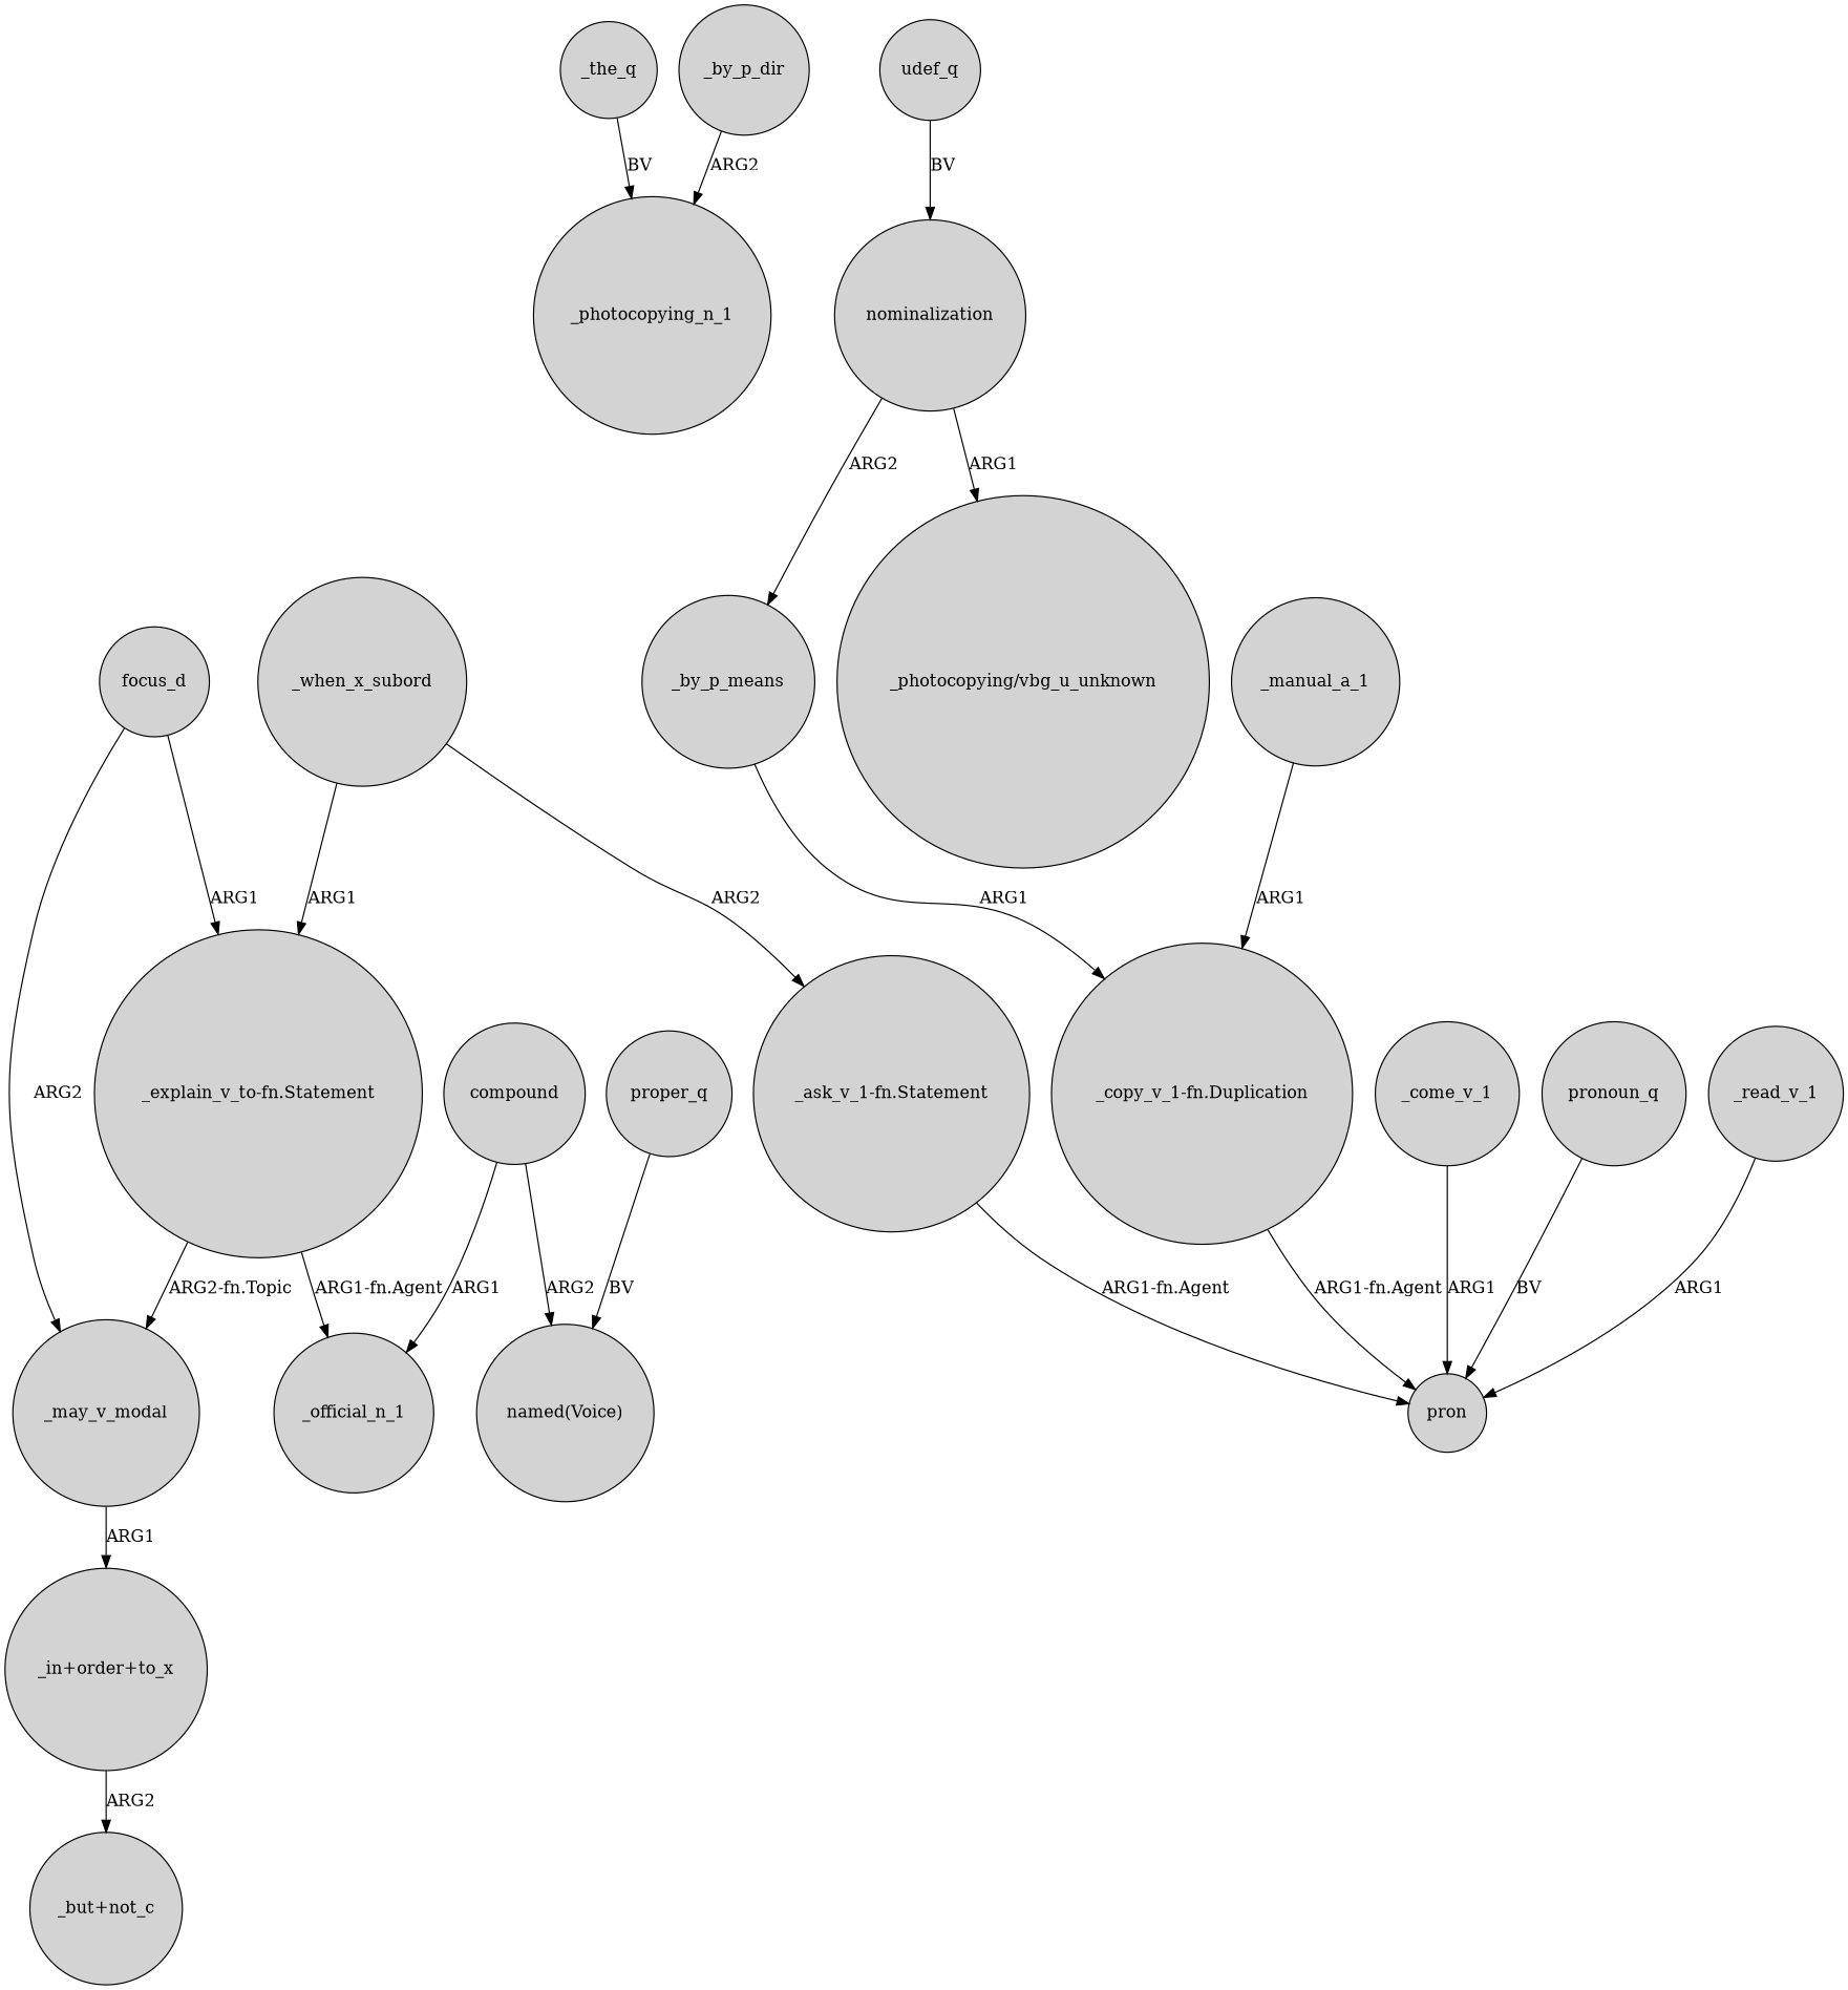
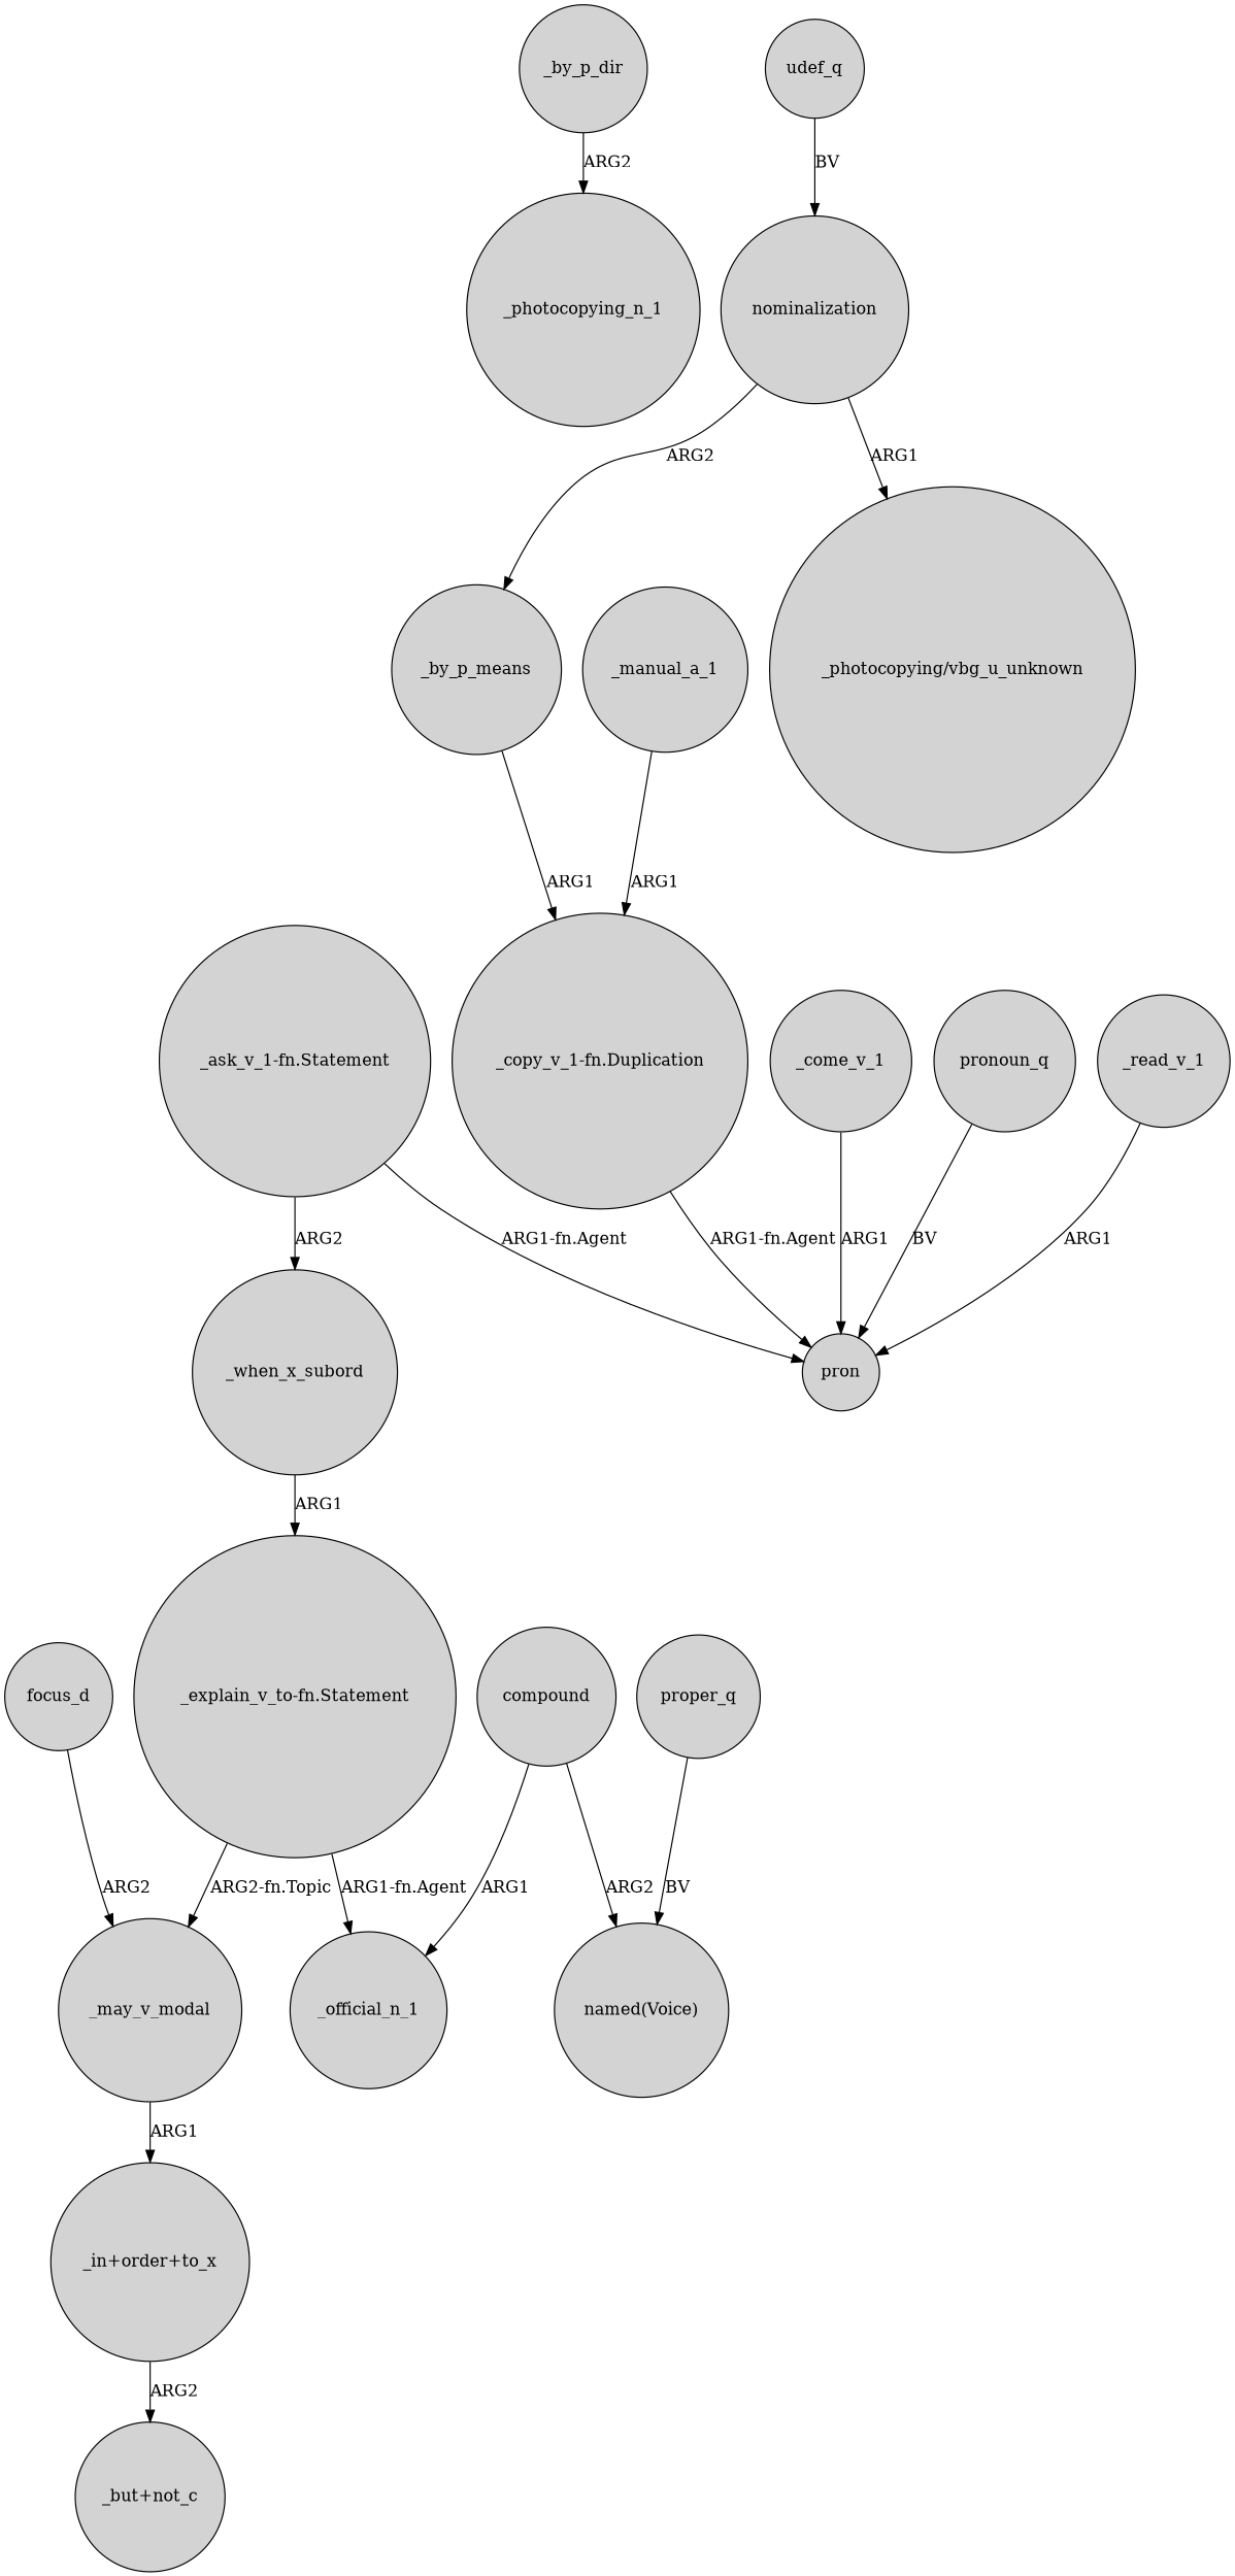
  digraph {
    node [shape=circle style=filled]
    n1 [label=_photocopying_n_1]
-   _the_q
    focus_d
    "_explain_v_to-fn.Statement"
    _may_v_modal
    _official_n_1
    "_in+order+to_x"
    _by_p_means
    "_copy_v_1-fn.Duplication"
    nominalization
    "_photocopying/vbg_u_unknown"
    pron
    compound
    "named(Voice)"
    "_but+not_c"
    _by_p_dir
    _come_v_1
    _when_x_subord
    n19 [label="_ask_v_1-fn.Statement"]
    pronoun_q
    udef_q
    _manual_a_1
    _read_v_1
    proper_q
-   _the_q -> n1 [label=BV]
-   focus_d -> "_explain_v_to-fn.Statement" [label=ARG1]
    focus_d -> _may_v_modal [label=ARG2]
    "_explain_v_to-fn.Statement" -> _may_v_modal [label="ARG2-fn.Topic"]
    "_explain_v_to-fn.Statement" -> _official_n_1 [label="ARG1-fn.Agent"]
    _may_v_modal -> "_in+order+to_x" [label=ARG1]
    "_in+order+to_x" -> "_but+not_c" [label=ARG2]
    _by_p_means -> "_copy_v_1-fn.Duplication" [label=ARG1]
    "_copy_v_1-fn.Duplication" -> pron [label="ARG1-fn.Agent"]
    nominalization -> _by_p_means [label=ARG2]
    nominalization -> "_photocopying/vbg_u_unknown" [label=ARG1]
    compound -> _official_n_1 [label=ARG1]
    compound -> "named(Voice)" [label=ARG2]
    _by_p_dir -> n1 [label=ARG2]
    _come_v_1 -> pron [label=ARG1]
    _when_x_subord -> "_explain_v_to-fn.Statement" [label=ARG1]
-   _when_x_subord -> n19 [label=ARG2]
+   n19 -> _when_x_subord [label=ARG2]
    n19 -> pron [label="ARG1-fn.Agent"]
    pronoun_q -> pron [label=BV]
    udef_q -> nominalization [label=BV]
    _manual_a_1 -> "_copy_v_1-fn.Duplication" [label=ARG1]
    _read_v_1 -> pron [label=ARG1]
    proper_q -> "named(Voice)" [label=BV]
  }
